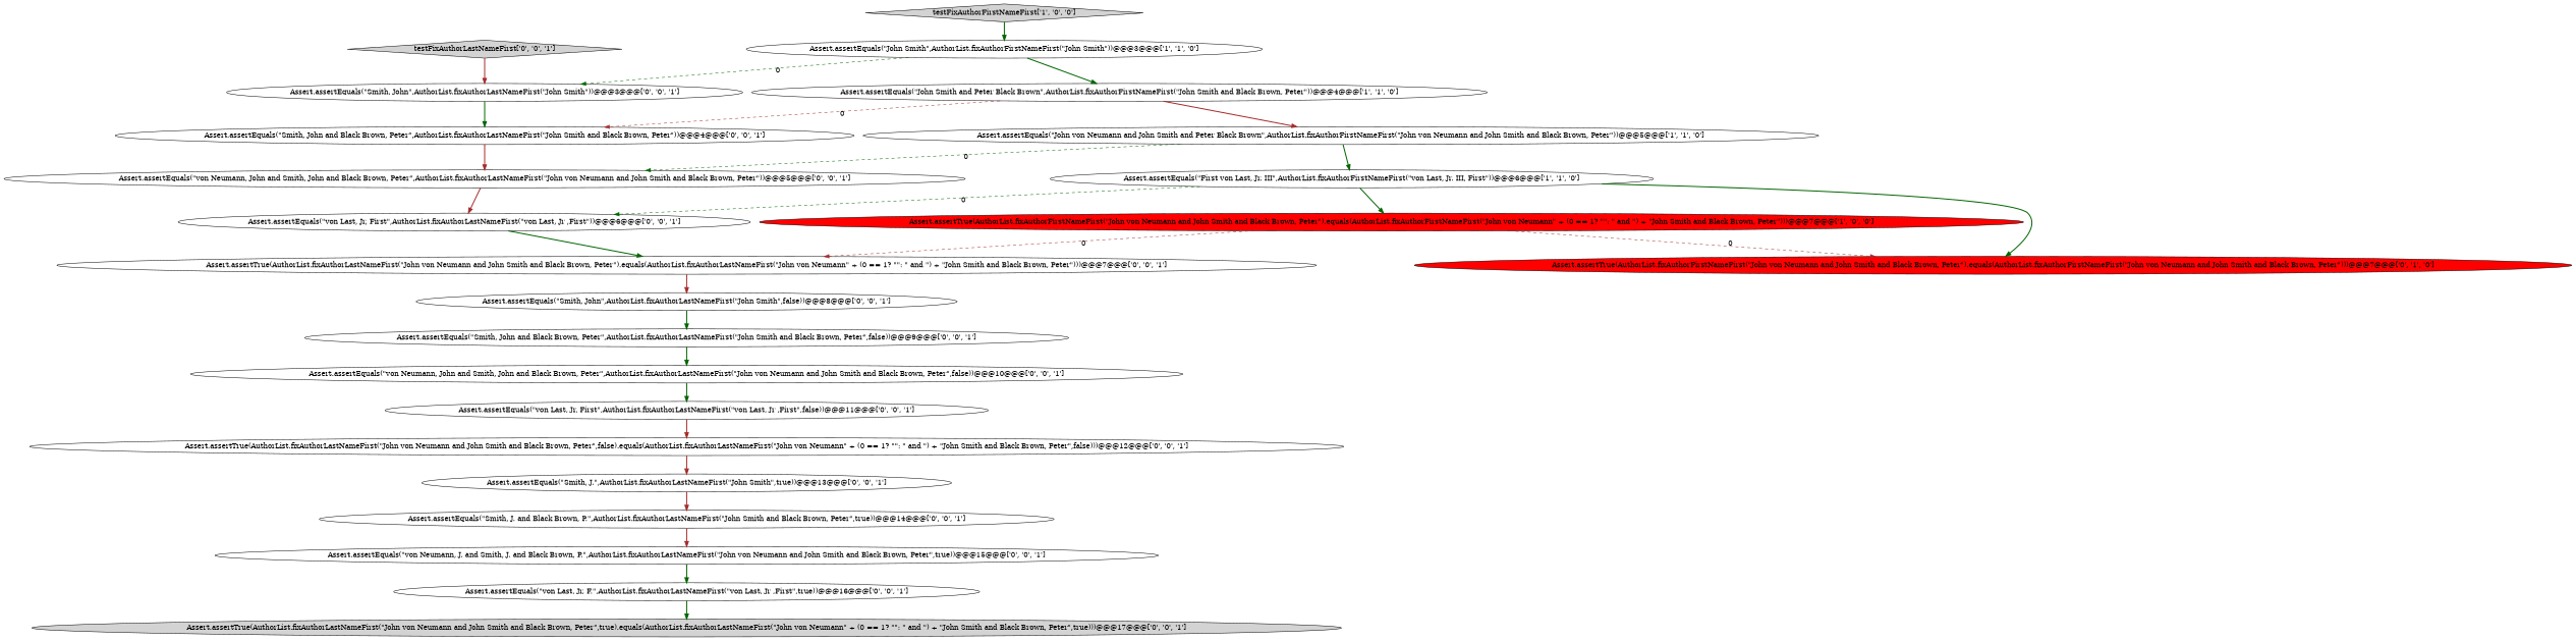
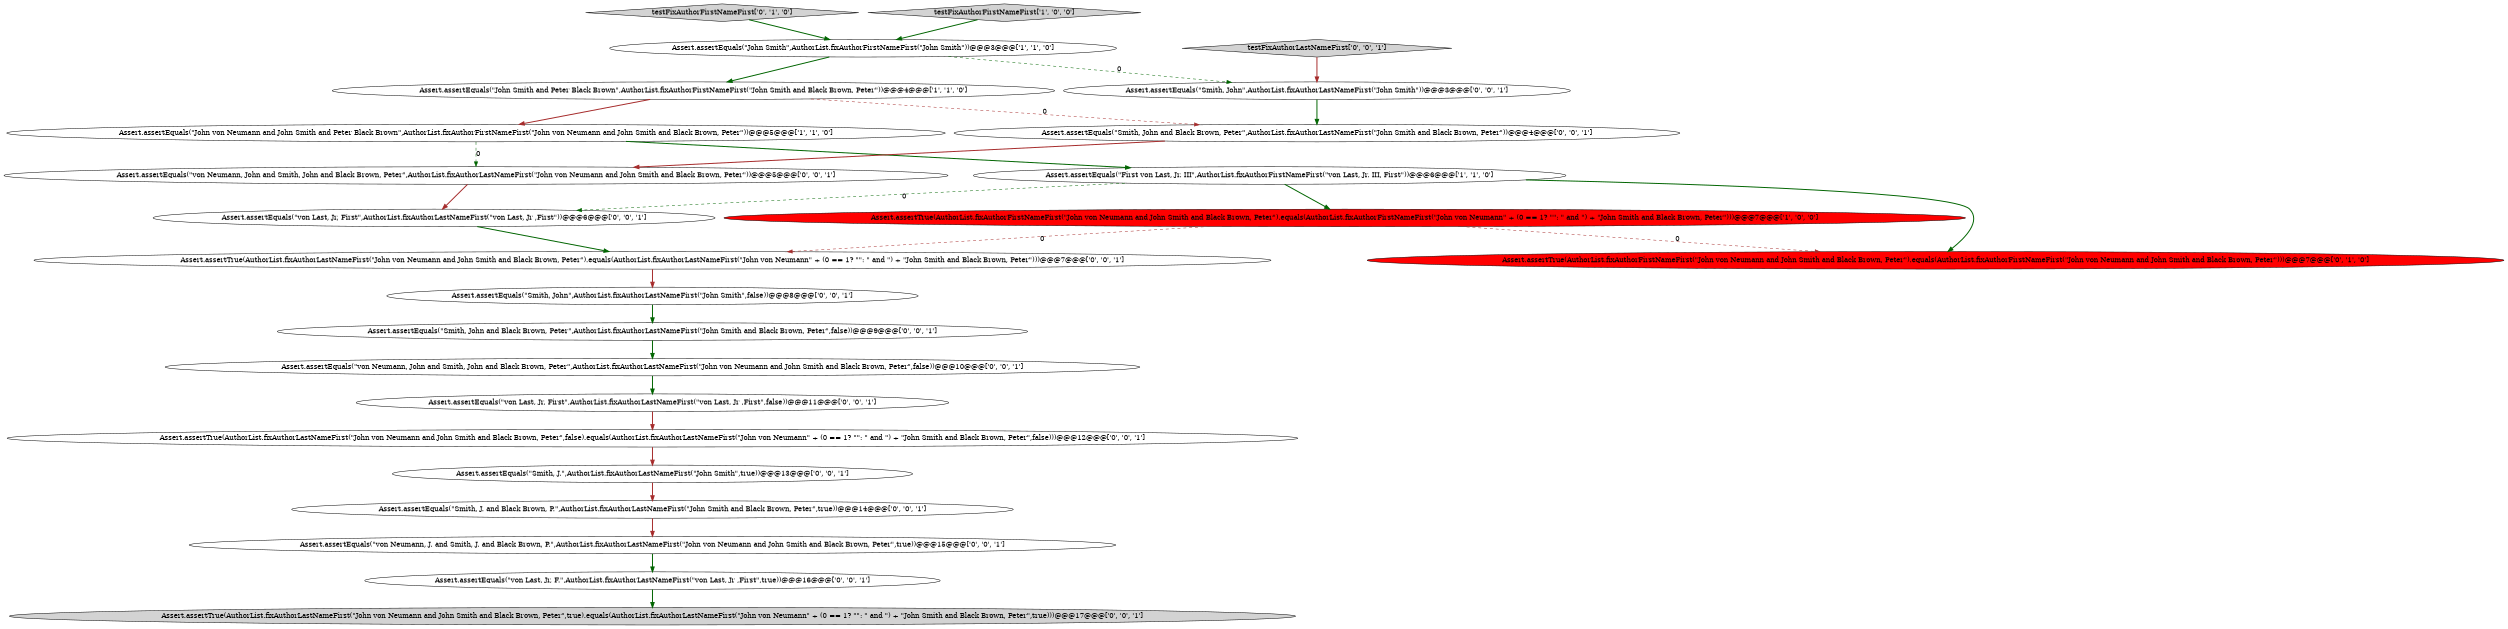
  digraph {
    node [fillcolor=white shape=ellipse style=filled]
    edge [style=bold color=darkgreen]
+   n1 [fillcolor=lightgray label="testFixAuthorFirstNameFirst['0', '1', '0']" shape=diamond]
    n2 [label="Assert.assertEquals(\"John Smith\",AuthorList.fixAuthorFirstNameFirst(\"John Smith\"))@@@3@@@['1', '1', '0']"]
    n3 [fillcolor=lightgray label="testFixAuthorLastNameFirst['0', '0', '1']" shape=diamond]
    n4 [label="Assert.assertEquals(\"Smith, John\",AuthorList.fixAuthorLastNameFirst(\"John Smith\"))@@@3@@@['0', '0', '1']"]
    n5 [label="Assert.assertEquals(\"John Smith and Peter Black Brown\",AuthorList.fixAuthorFirstNameFirst(\"John Smith and Black Brown, Peter\"))@@@4@@@['1', '1', '0']"]
    n6 [label="Assert.assertEquals(\"John von Neumann and John Smith and Peter Black Brown\",AuthorList.fixAuthorFirstNameFirst(\"John von Neumann and John Smith and Black Brown, Peter\"))@@@5@@@['1', '1', '0']"]
    n7 [label="Assert.assertEquals(\"Smith, John and Black Brown, Peter\",AuthorList.fixAuthorLastNameFirst(\"John Smith and Black Brown, Peter\"))@@@4@@@['0', '0', '1']"]
    n8 [label="Assert.assertEquals(\"von Neumann, John and Smith, John and Black Brown, Peter\",AuthorList.fixAuthorLastNameFirst(\"John von Neumann and John Smith and Black Brown, Peter\"))@@@5@@@['0', '0', '1']"]
    n9 [label="Assert.assertEquals(\"First von Last, Jr. III\",AuthorList.fixAuthorFirstNameFirst(\"von Last, Jr. III, First\"))@@@6@@@['1', '1', '0']"]
    n10 [fillcolor=red label="Assert.assertTrue(AuthorList.fixAuthorFirstNameFirst(\"John von Neumann and John Smith and Black Brown, Peter\").equals(AuthorList.fixAuthorFirstNameFirst(\"John von Neumann and John Smith and Black Brown, Peter\")))@@@7@@@['0', '1', '0']"]
    n11 [label="Assert.assertEquals(\"von Neumann, J. and Smith, J. and Black Brown, P.\",AuthorList.fixAuthorLastNameFirst(\"John von Neumann and John Smith and Black Brown, Peter\",true))@@@15@@@['0', '0', '1']"]
    n12 [label="Assert.assertEquals(\"von Last, Jr, F.\",AuthorList.fixAuthorLastNameFirst(\"von Last, Jr ,First\",true))@@@16@@@['0', '0', '1']"]
    n13 [label="Assert.assertEquals(\"Smith, J. and Black Brown, P.\",AuthorList.fixAuthorLastNameFirst(\"John Smith and Black Brown, Peter\",true))@@@14@@@['0', '0', '1']"]
    n14 [label="Assert.assertEquals(\"Smith, J.\",AuthorList.fixAuthorLastNameFirst(\"John Smith\",true))@@@13@@@['0', '0', '1']"]
    n15 [label="Assert.assertEquals(\"Smith, John\",AuthorList.fixAuthorLastNameFirst(\"John Smith\",false))@@@8@@@['0', '0', '1']"]
    n16 [label="Assert.assertEquals(\"Smith, John and Black Brown, Peter\",AuthorList.fixAuthorLastNameFirst(\"John Smith and Black Brown, Peter\",false))@@@9@@@['0', '0', '1']"]
    n17 [label="Assert.assertTrue(AuthorList.fixAuthorLastNameFirst(\"John von Neumann and John Smith and Black Brown, Peter\").equals(AuthorList.fixAuthorLastNameFirst(\"John von Neumann\" + (0 == 1? \"\": \" and \") + \"John Smith and Black Brown, Peter\")))@@@7@@@['0', '0', '1']"]
    n18 [fillcolor=lightgray label="testFixAuthorFirstNameFirst['1', '0', '0']" shape=diamond]
    n19 [label="Assert.assertEquals(\"von Last, Jr, First\",AuthorList.fixAuthorLastNameFirst(\"von Last, Jr ,First\"))@@@6@@@['0', '0', '1']"]
    n20 [fillcolor=red label="Assert.assertTrue(AuthorList.fixAuthorFirstNameFirst(\"John von Neumann and John Smith and Black Brown, Peter\").equals(AuthorList.fixAuthorFirstNameFirst(\"John von Neumann\" + (0 == 1? \"\": \" and \") + \"John Smith and Black Brown, Peter\")))@@@7@@@['1', '0', '0']"]
    n21 [label="Assert.assertTrue(AuthorList.fixAuthorLastNameFirst(\"John von Neumann and John Smith and Black Brown, Peter\",false).equals(AuthorList.fixAuthorLastNameFirst(\"John von Neumann\" + (0 == 1? \"\": \" and \") + \"John Smith and Black Brown, Peter\",false)))@@@12@@@['0', '0', '1']"]
    n22 [label="Assert.assertEquals(\"von Neumann, John and Smith, John and Black Brown, Peter\",AuthorList.fixAuthorLastNameFirst(\"John von Neumann and John Smith and Black Brown, Peter\",false))@@@10@@@['0', '0', '1']"]
    n23 [fillcolor=lightgray label="Assert.assertTrue(AuthorList.fixAuthorLastNameFirst(\"John von Neumann and John Smith and Black Brown, Peter\",true).equals(AuthorList.fixAuthorLastNameFirst(\"John von Neumann\" + (0 == 1? \"\": \" and \") + \"John Smith and Black Brown, Peter\",true)))@@@17@@@['0', '0', '1']"]
    n24 [label="Assert.assertEquals(\"von Last, Jr, First\",AuthorList.fixAuthorLastNameFirst(\"von Last, Jr ,First\",false))@@@11@@@['0', '0', '1']"]
+   n1 -> n2
    n2 -> n4 [label=0 style=dashed]
    n2 -> n5
    n3 -> n4 [color=brown]
    n4 -> n7
    n5 -> n6 [color=brown]
    n5 -> n7 [label=0 style=dashed color=brown]
    n6 -> n8 [label=0 style=dashed]
    n6 -> n9
    n7 -> n8 [color=brown]
    n8 -> n19 [color=brown]
    n9 -> n10
    n9 -> n19 [label=0 style=dashed]
    n9 -> n20
    n11 -> n12
    n12 -> n23
    n13 -> n11 [color=brown]
    n14 -> n13 [color=brown]
    n15 -> n16
    n16 -> n22
    n17 -> n15 [color=brown]
    n18 -> n2
    n19 -> n17
    n20 -> n10 [label=0 style=dashed color=brown]
    n20 -> n17 [label=0 style=dashed color=brown]
    n21 -> n14 [color=brown]
    n22 -> n24
    n24 -> n21 [color=brown]
  }
